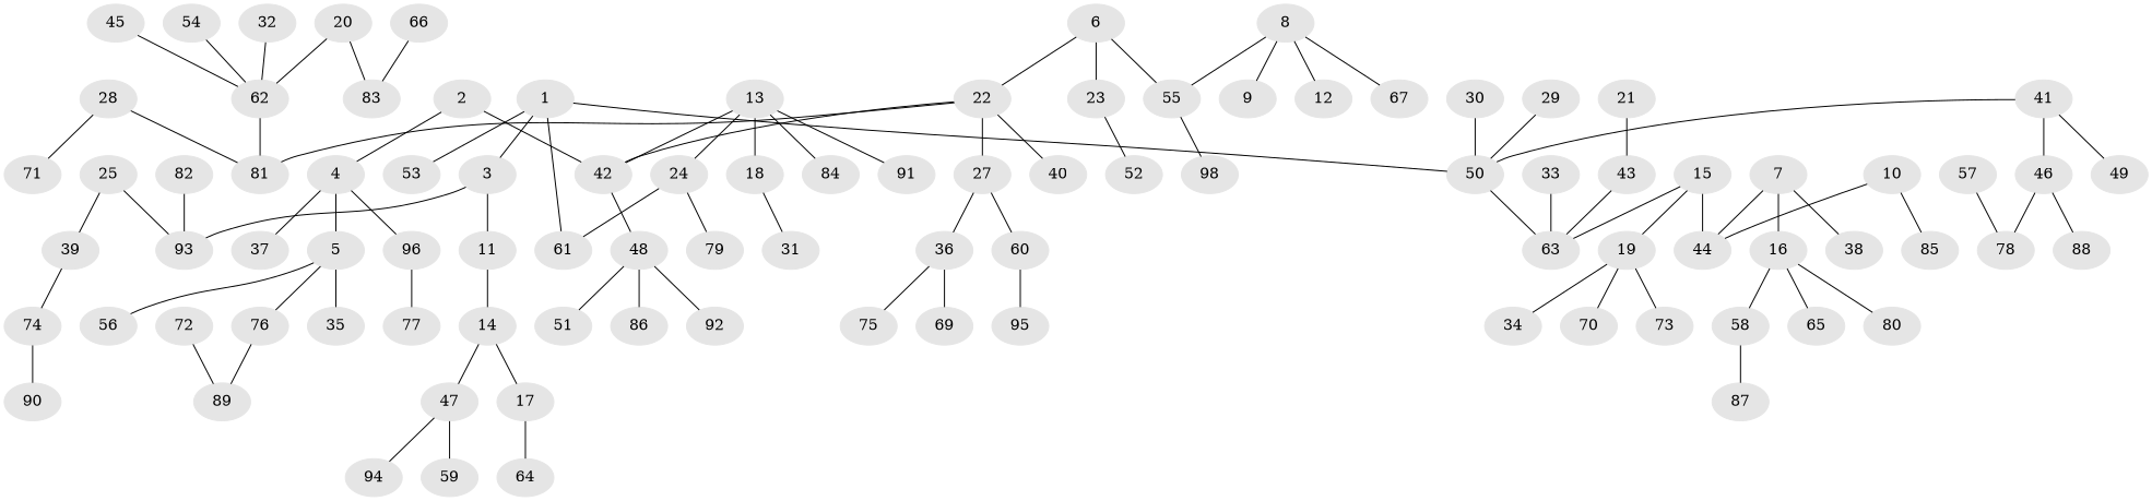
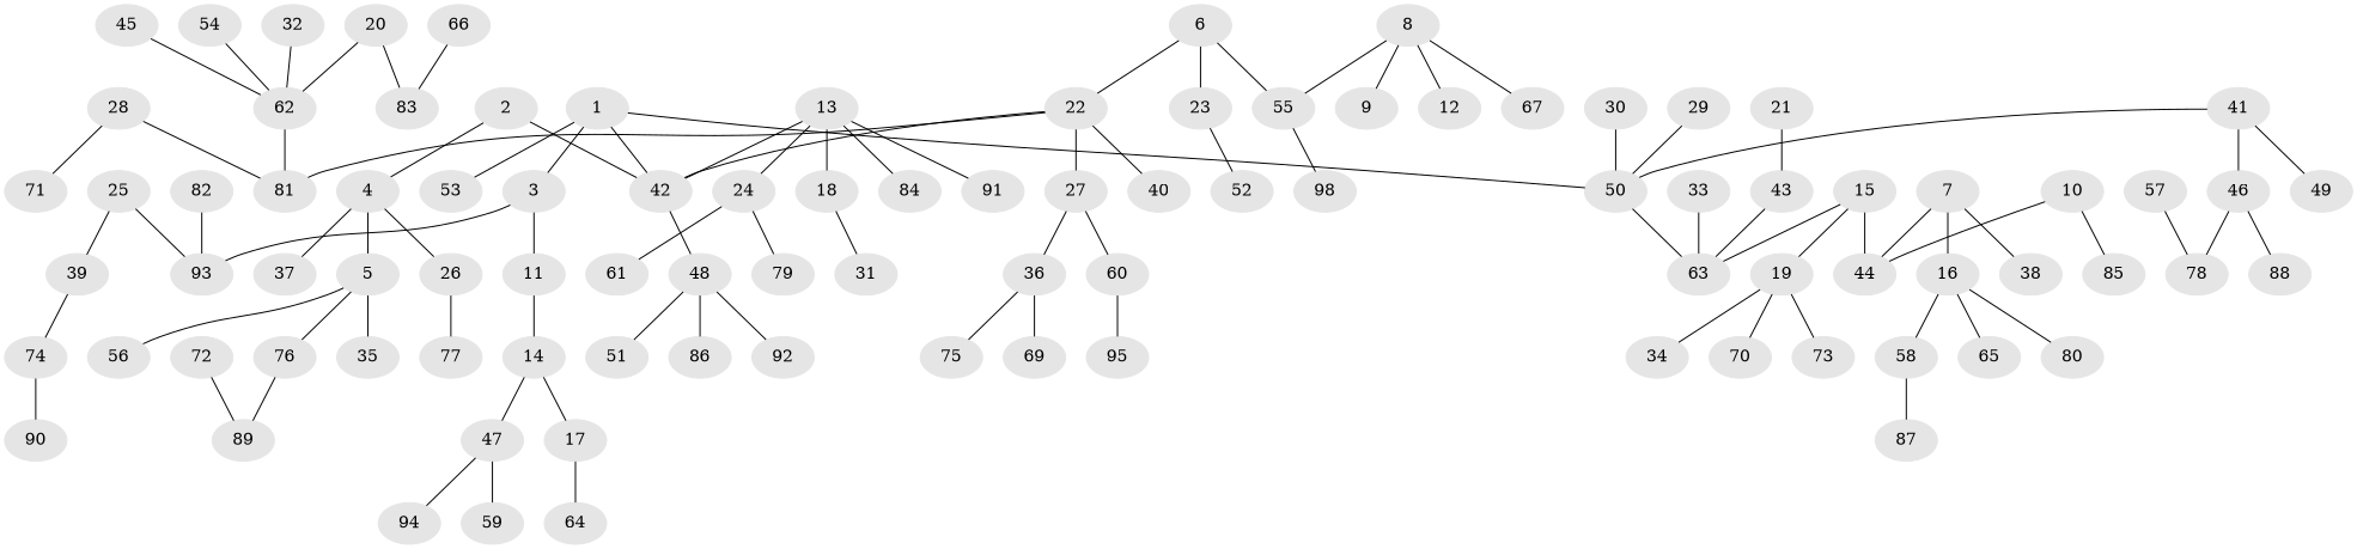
  graph {
    node [color=gray90 style=filled]
    edge [weight=1.0]
    1
    3
    42
    50
    53
    11
    93
    48
    63
    2
    4
    5
-   26 [label=96]
+   26
    37
    14
    35
    56
    76
    77
    89
    6
    22
    23
    55
    27
    40
    81
    52
    n29 [label=98]
    7
    16
    38
    44
    58
    65
    80
    8
    9
    12
    67
    10
    85
    17
    47
    13
    18
    24
    84
    91
    31
    61
    79
    64
    59
    94
    15
    19
    34
    70
    73
    87
    20
    62
    83
    21
    43
    36
    60
    25
    39
    74
    69
    75
    95
    28
    71
    29
    30
    32
    33
    90
    41
    46
    49
    78
    88
    51
    86
    92
    45
    54
    57
    66
    72
    82
    1 -- 3
-   1 -- 61
+   1 -- 42
    1 -- 50
    1 -- 53
    3 -- 11
    3 -- 93
    42 -- 48
    50 -- 63
    11 -- 14
    48 -- 51
    48 -- 86
    48 -- 92
    2 -- 42
    2 -- 4
    4 -- 5
    4 -- 26
    4 -- 37
    5 -- 35
    5 -- 56
    5 -- 76
    26 -- 77
    14 -- 17
    14 -- 47
    76 -- 89
    6 -- 22
    6 -- 23
    6 -- 55
    22 -- 42
    22 -- 27
    22 -- 40
    22 -- 81
    23 -- 52
    55 -- n29
    27 -- 36
    27 -- 60
    7 -- 16
    7 -- 38
    7 -- 44
    16 -- 58
    16 -- 65
    16 -- 80
    58 -- 87
    8 -- 55
    8 -- 9
    8 -- 12
    8 -- 67
    10 -- 44
    10 -- 85
    17 -- 64
    47 -- 59
    47 -- 94
    13 -- 42
    13 -- 18
    13 -- 24
    13 -- 84
    13 -- 91
    18 -- 31
    24 -- 61
    24 -- 79
    15 -- 63
    15 -- 44
    15 -- 19
    19 -- 34
    19 -- 70
    19 -- 73
    20 -- 62
    20 -- 83
    62 -- 81
    21 -- 43
    43 -- 63
    36 -- 69
    36 -- 75
    60 -- 95
    25 -- 93
    25 -- 39
    39 -- 74
    74 -- 90
    28 -- 81
    28 -- 71
    29 -- 50
    30 -- 50
    32 -- 62
    33 -- 63
    41 -- 50
    41 -- 46
    41 -- 49
    46 -- 78
    46 -- 88
    45 -- 62
    54 -- 62
    57 -- 78
    66 -- 83
    72 -- 89
    82 -- 93
  }
